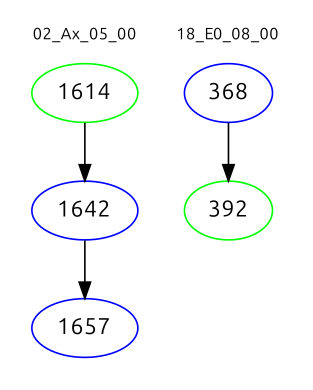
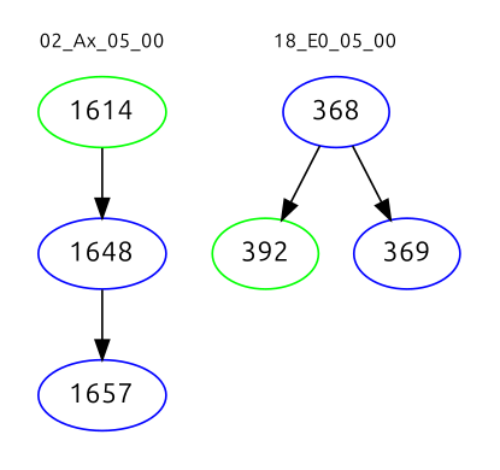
  digraph {
    fontname=Ubuntu
    node [color=blue fontname=Ubuntu]
    edge [color=black fontname=Ubuntu]
    n1 [color=green label=1614]
-   n2 [label=1642]
+   n2 [label=1648]
    n3 [label=1657]
    n4 [color=green label=392]
    n5 [label=368]
+   n6 [label=369]
    subgraph cluster_1 {
      color=white
      fontsize=10
      label="02_Ax_05_00"
      n1
      n2
      n3
    }
    subgraph cluster_2 {
      color=white
      fontsize=10
-     label="18_E0_08_00"
+     label="18_E0_05_00"
      n4
      n5
+     n6
    }
    n1 -> n2
    n2 -> n3
    n5 -> n4
+   n5 -> n6
  }
